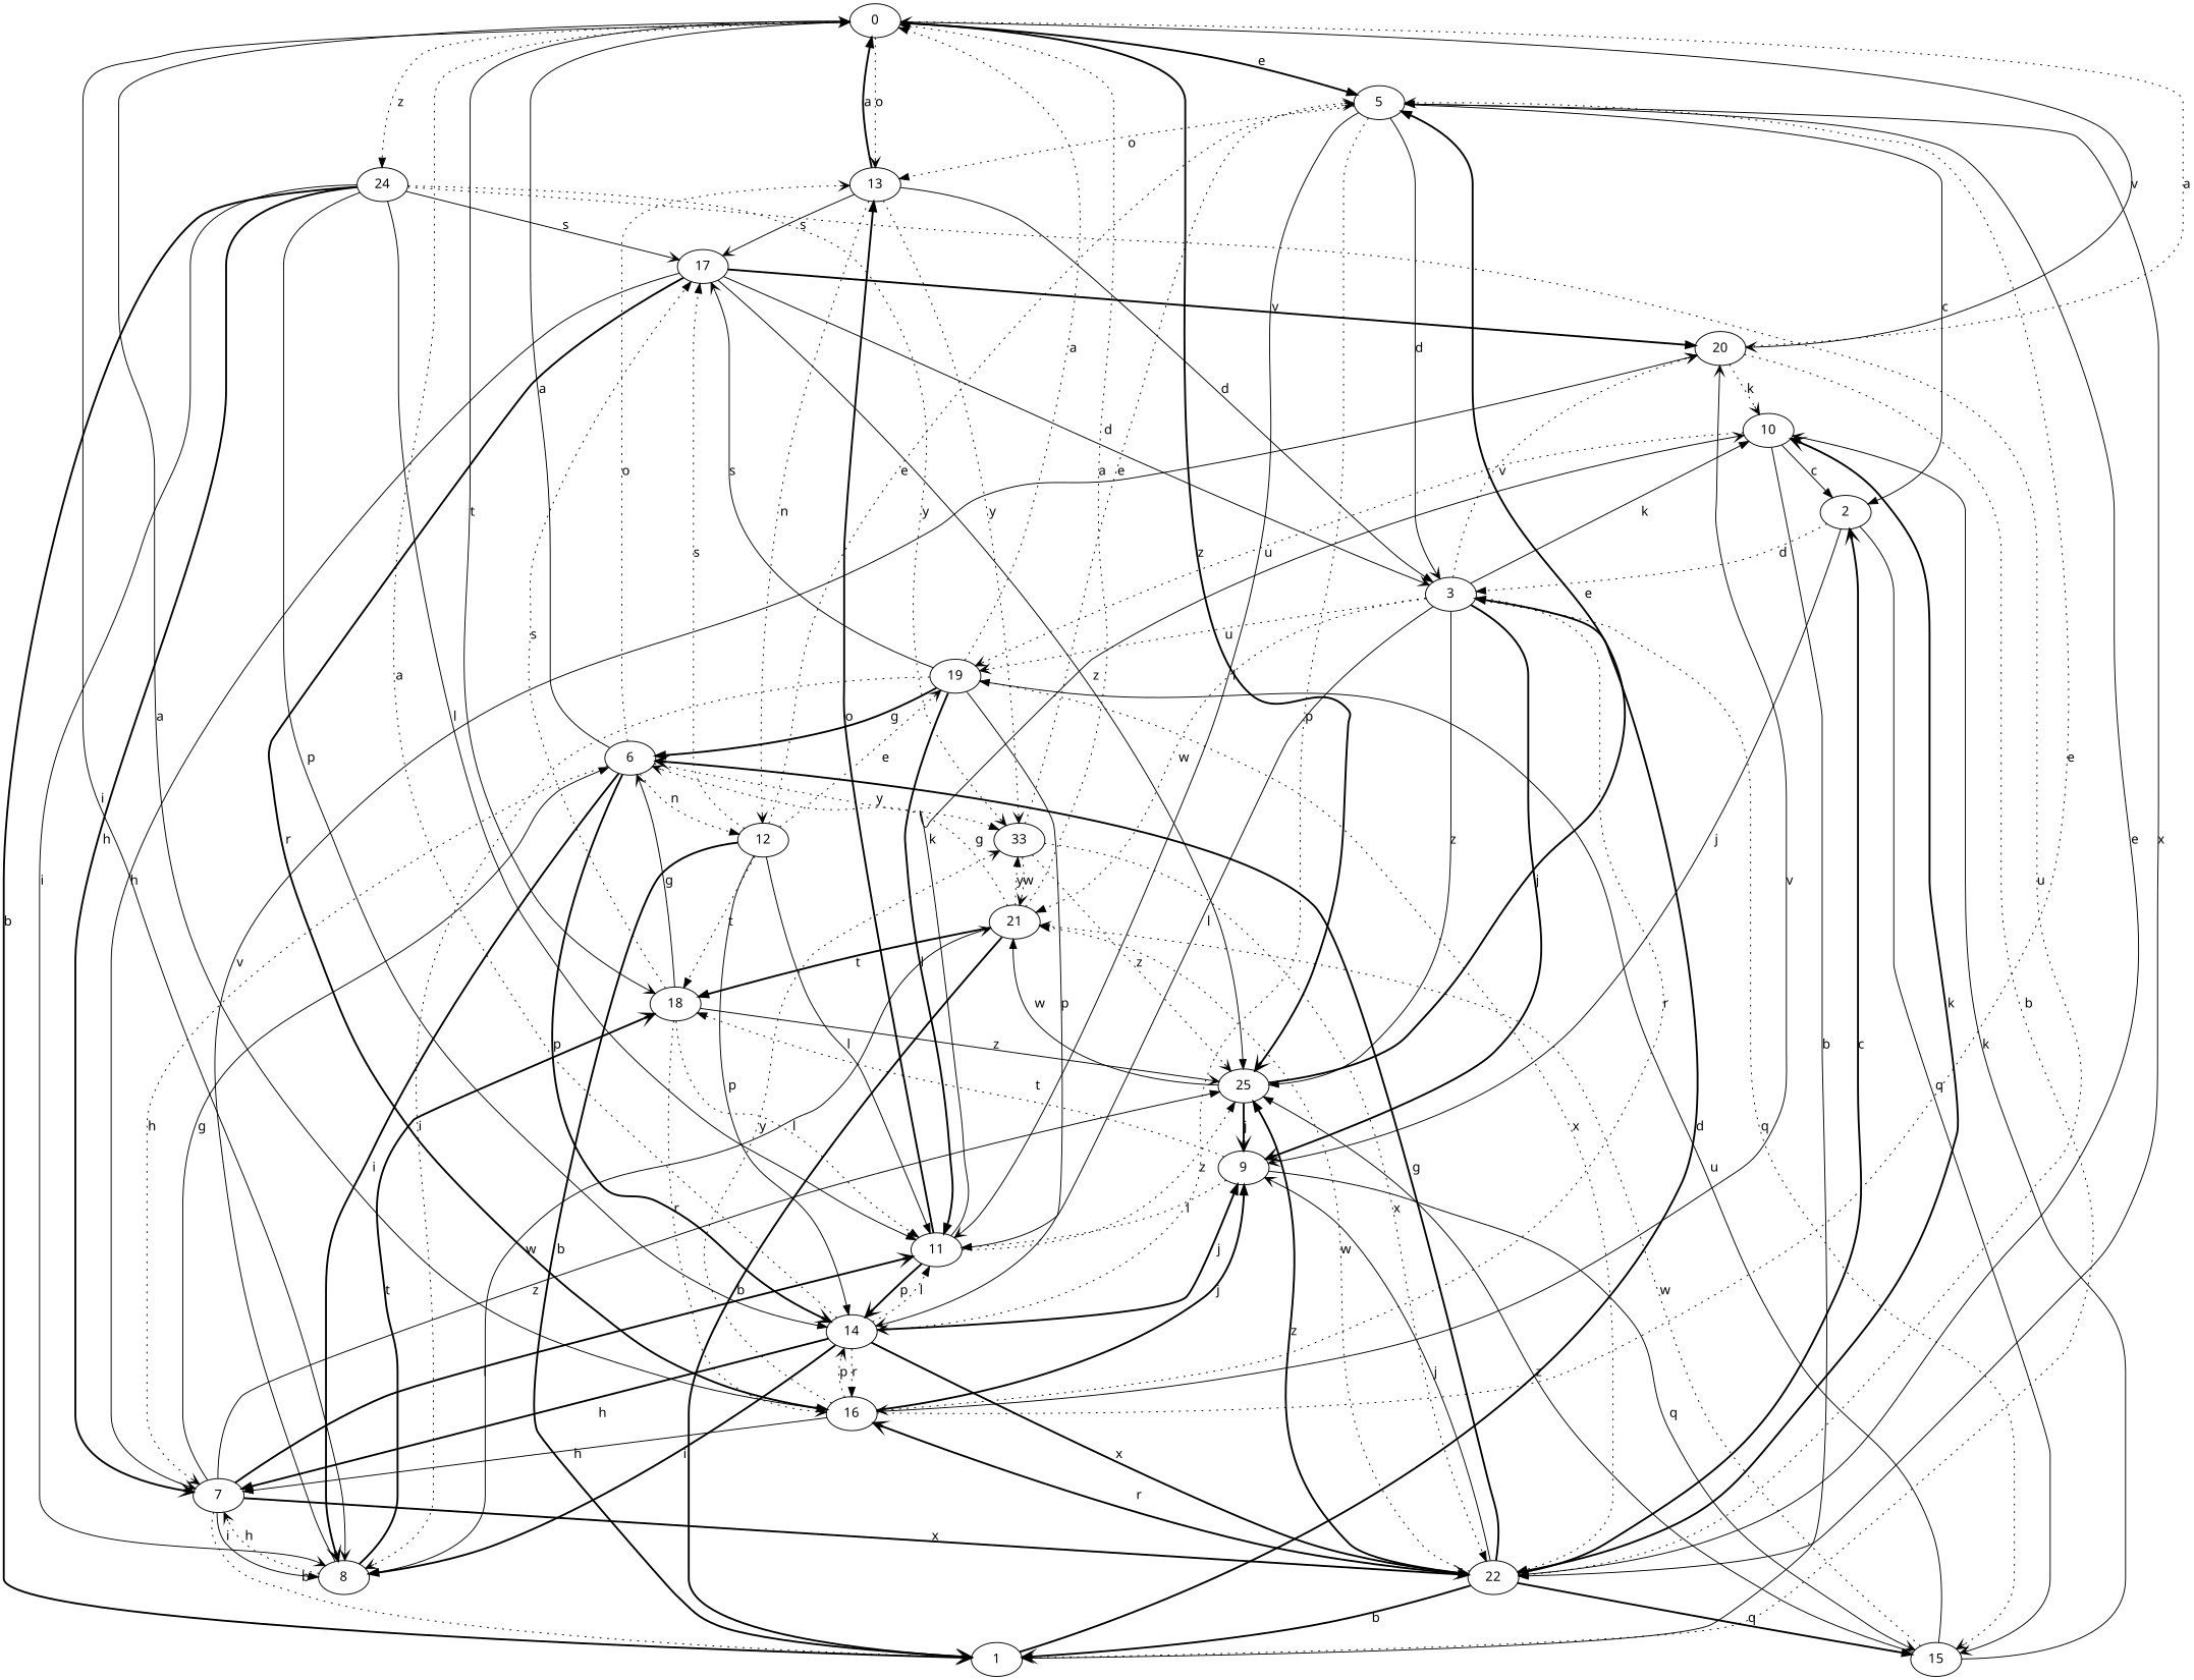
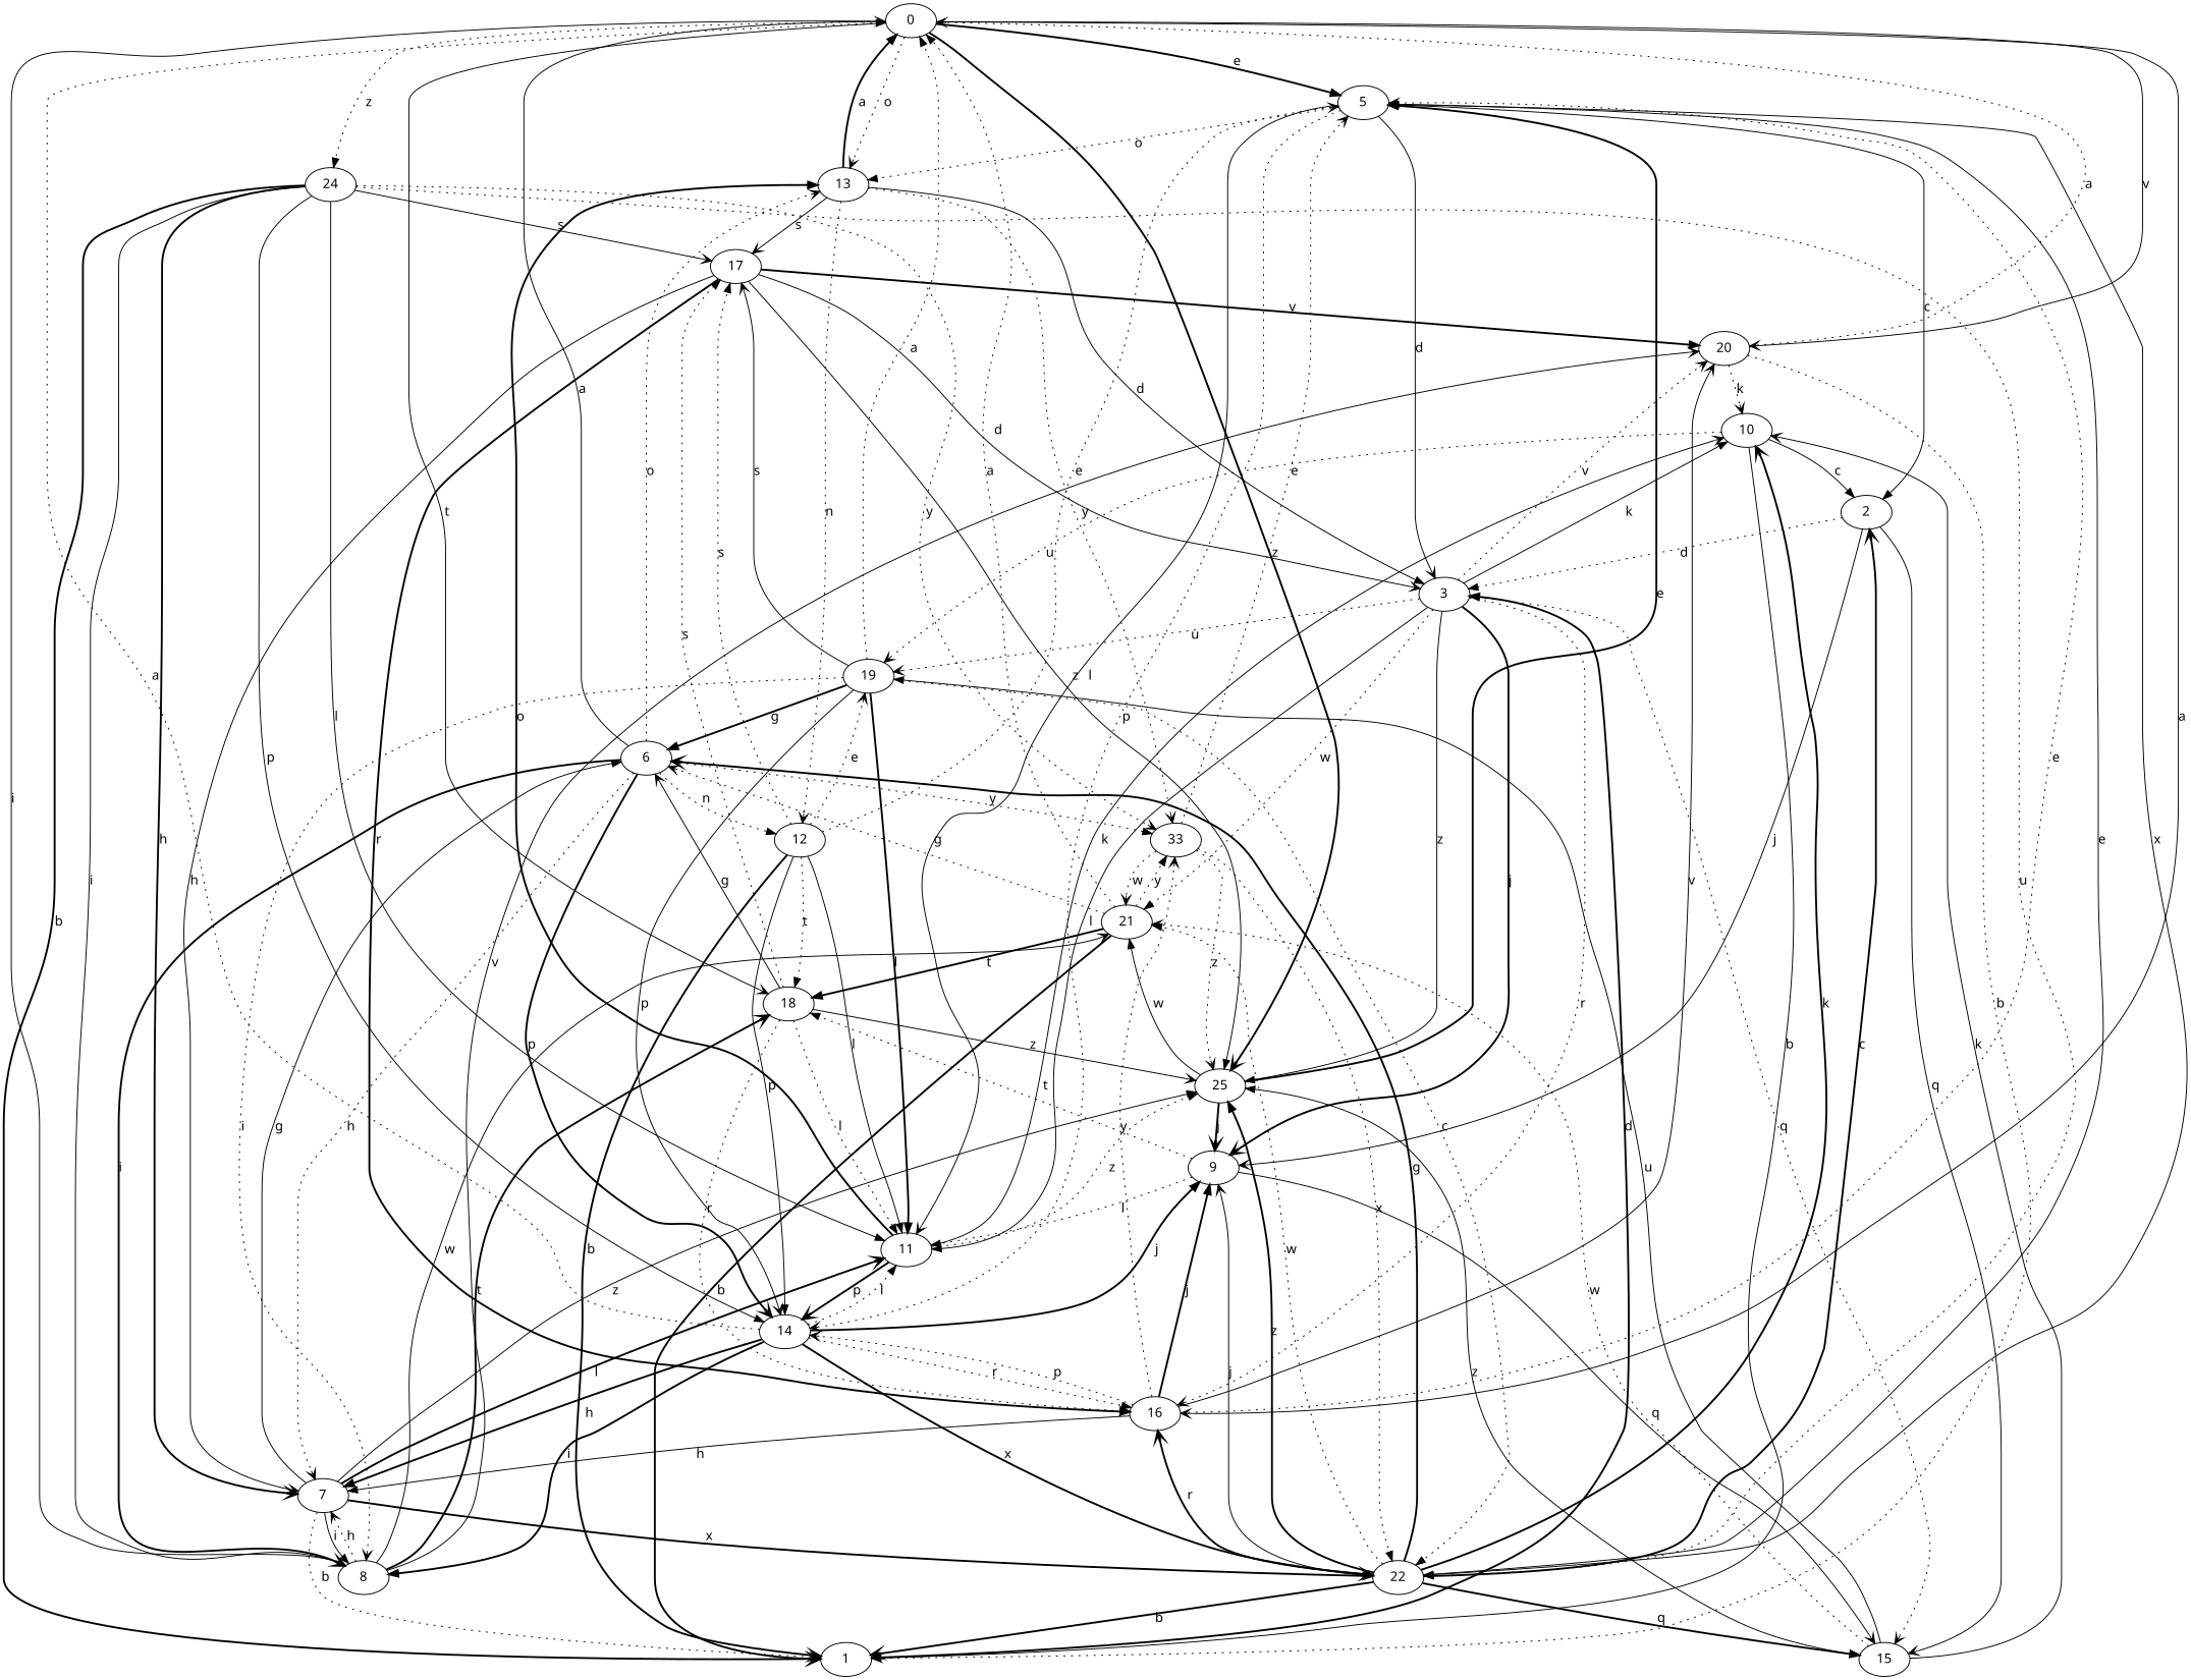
  strict digraph {
    fontname="Noto Sans"
    node [fontname="Noto Sans"]
    edge [arrowhead=vee fontname="Noto Sans" style=dotted]
    0
    5
    8
    13
    18
    20
    24
    25
    3
    2
    11
    14
    22
    21
    7
    12
    n17 [label=33]
    17
    16
    6
    1
    10
    9
    15
    19
    0 -> 5 [arrowhead=normal label=e style=bold]
    0 -> 8 [label=i style=solid]
    0 -> 13 [label=o]
    0 -> 18 [label=t style=solid]
    0 -> 20 [label=v style=solid]
    0 -> 24 [arrowhead=normal label=z]
    0 -> 25 [label=z style=bold]
    5 -> 13 [arrowhead=normal label=o]
    5 -> 3 [label=d style=solid]
    5 -> 2 [arrowhead=normal label=c style=solid]
    5 -> 11 [label=l style=solid]
    5 -> 14 [label=p]
    5 -> 22 [arrowhead=normal label=x style=solid]
    8 -> 18 [label=t style=bold]
    8 -> 20 [label=v style=solid]
    8 -> 21 [label=w style=solid]
    8 -> 7 [label=h]
    13 -> 0 [arrowhead=normal label=a style=bold]
    13 -> 3 [arrowhead=normal label=d style=solid]
    13 -> 12 [label=n]
    13 -> n17 [label=y]
    13 -> 17 [label=s style=solid]
    18 -> 25 [label=z style=solid]
    18 -> 11 [arrowhead=normal label=l]
    18 -> 17 [arrowhead=normal label=s]
    18 -> 16 [label=r]
    18 -> 6 [label=g style=solid]
    20 -> 0 [label=a]
    20 -> 1 [arrowhead=normal label=b]
    20 -> 10 [label=k]
    24 -> 8 [label=i style=solid]
    24 -> 11 [arrowhead=normal label=l style=solid]
    24 -> 14 [arrowhead=normal label=p style=solid]
    24 -> 22 [arrowhead=normal label=u]
    24 -> 7 [label=h style=bold]
    24 -> n17 [label=y]
    24 -> 17 [label=s style=solid]
    24 -> 1 [label=b style=bold]
    25 -> 5 [arrowhead=normal label=e style=bold]
    25 -> 21 [arrowhead=normal label=w style=solid]
    25 -> 9 [label=j style=bold]
    3 -> 20 [label=v]
    3 -> 25 [arrowhead=normal label=z style=solid]
    3 -> 11 [arrowhead=normal label=l style=solid]
    3 -> 21 [arrowhead=normal label=w]
    3 -> 16 [label=r]
    3 -> 10 [arrowhead=normal label=k style=solid]
    3 -> 9 [label=j style=bold]
    3 -> 15 [label=q]
    3 -> 19 [label=u]
    2 -> 3 [arrowhead=normal label=d]
    2 -> 9 [label=j style=solid]
    2 -> 15 [label=q style=solid]
    11 -> 13 [arrowhead=normal label=o style=bold]
    11 -> 25 [arrowhead=normal label=z]
    11 -> 14 [label=p style=bold]
    11 -> 10 [label=k style=solid]
    14 -> 0 [arrowhead=normal label=a]
    14 -> 8 [arrowhead=normal label=i style=bold]
    14 -> 11 [arrowhead=normal label=l]
    14 -> 22 [label=x style=bold]
    14 -> 7 [arrowhead=normal label=h style=bold]
    14 -> 16 [arrowhead=normal label=r]
    14 -> 9 [arrowhead=normal label=j style=bold]
    22 -> 5 [arrowhead=normal label=e style=solid]
    22 -> 25 [arrowhead=normal label=z style=bold]
    22 -> 2 [label=c style=bold]
    22 -> 21 [arrowhead=normal label=w]
    22 -> 16 [label=r style=bold]
    22 -> 6 [label=g style=bold]
    22 -> 1 [label=b style=bold]
    22 -> 10 [label=k style=bold]
    22 -> 9 [label=j style=solid]
    22 -> 15 [arrowhead=normal label=q style=bold]
    21 -> 0 [arrowhead=normal label=a]
    21 -> 18 [arrowhead=normal label=t style=bold]
    21 -> n17 [arrowhead=normal label=y]
    21 -> 6 [label=g]
    21 -> 1 [label=b style=bold]
    7 -> 8 [arrowhead=normal label=i style=solid]
    7 -> 25 [arrowhead=normal label=z style=solid]
    7 -> 11 [label=l style=bold]
    7 -> 22 [arrowhead=normal label=x style=bold]
    7 -> 6 [arrowhead=normal label=g style=solid]
    7 -> 1 [label=b]
    12 -> 5 [label=e]
    12 -> 18 [arrowhead=normal label=t]
    12 -> 11 [arrowhead=normal label=l style=solid]
    12 -> 14 [arrowhead=normal label=p style=solid]
    12 -> 17 [arrowhead=normal label=s]
    12 -> 1 [label=b style=bold]
    12 -> 19 [label=e]
    n17 -> 5 [label=e]
    n17 -> 25 [label=z]
    n17 -> 22 [arrowhead=normal label=x]
    n17 -> 21 [label=w]
    17 -> 20 [arrowhead=normal label=v style=bold]
    17 -> 25 [arrowhead=normal label=z style=solid]
    17 -> 3 [label=d style=solid]
    17 -> 7 [label=h style=solid]
    17 -> 16 [arrowhead=normal label=r style=bold]
-   16 -> 0 [label=a style=solid]
+   0 -> 16 [label=a style=solid]
    16 -> 5 [label=e]
    16 -> 20 [label=v style=solid]
    16 -> 14 [label=p]
    16 -> 7 [arrowhead=normal label=h style=solid]
    16 -> n17 [label=y]
    16 -> 9 [arrowhead=normal label=j style=bold]
    6 -> 0 [label=a style=solid]
    6 -> 8 [label=i style=bold]
    6 -> 13 [label=o]
    6 -> 14 [label=p style=bold]
    6 -> 7 [label=h]
    6 -> 12 [arrowhead=normal label=n]
    6 -> n17 [arrowhead=normal label=y]
    1 -> 3 [arrowhead=normal label=d style=bold]
    10 -> 2 [arrowhead=normal label=c style=solid]
    10 -> 1 [label=b style=solid]
    10 -> 19 [label=u]
    9 -> 18 [arrowhead=normal label=t]
    9 -> 11 [arrowhead=normal label=l]
    9 -> 15 [label=q style=solid]
    15 -> 25 [arrowhead=normal label=z style=solid]
    15 -> 21 [label=w]
    15 -> 10 [label=k style=solid]
    15 -> 19 [arrowhead=normal label=u style=solid]
    19 -> 0 [arrowhead=normal label=a]
    19 -> 8 [label=i]
    19 -> 11 [arrowhead=normal label=l style=bold]
    19 -> 14 [label=p style=solid]
-   19 -> 22 [arrowhead=normal label=x]
+   19 -> 22 [arrowhead=normal label=c]
    19 -> 17 [label=s style=solid]
    19 -> 6 [arrowhead=normal label=g style=bold]
  }
